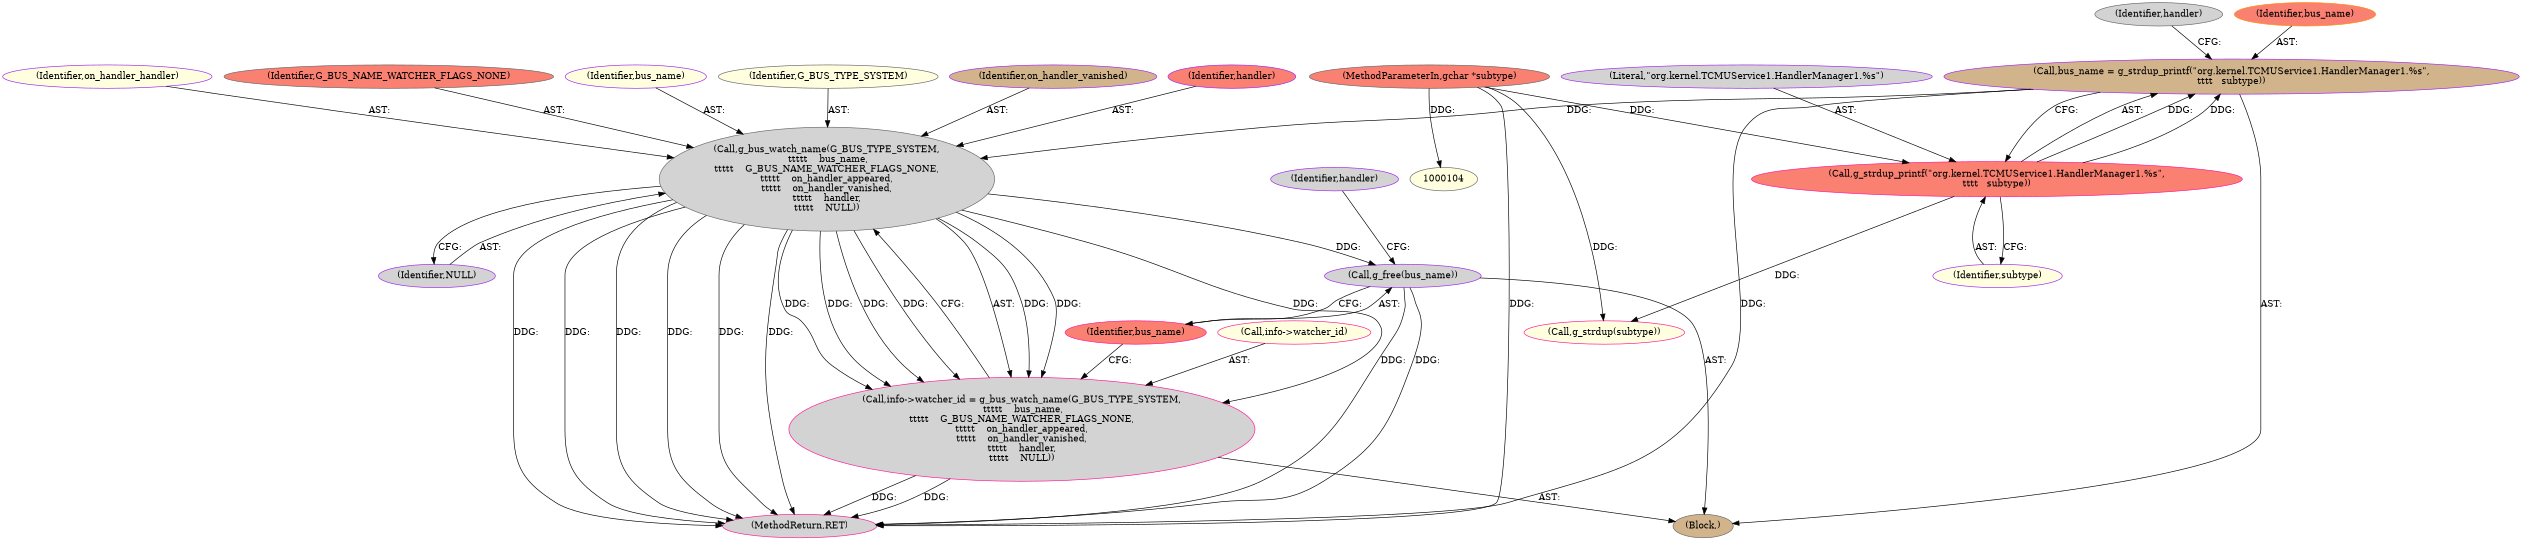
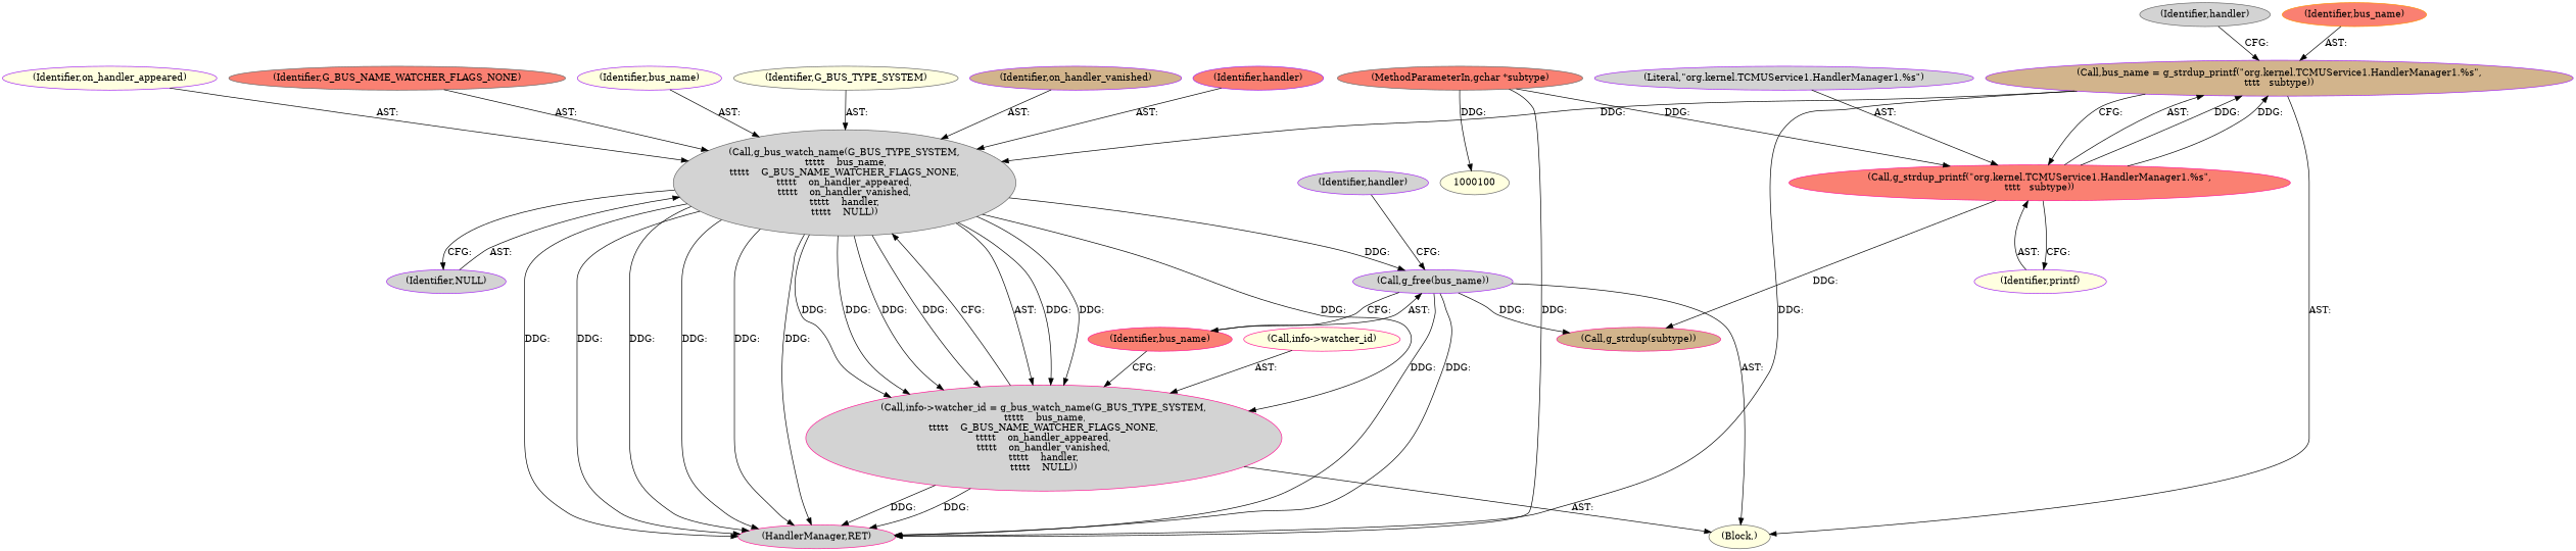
  digraph {
    node [color=purple fillcolor=lightgrey style=filled]
    n1 [fillcolor=tan label="(Call,bus_name = g_strdup_printf(\"org.kernel.TCMUService1.HandlerManager1.%s\",\n\t\t\t\t   subtype))"]
    n2 [color=deeppink fillcolor=salmon label="(Call,g_strdup_printf(\"org.kernel.TCMUService1.HandlerManager1.%s\",\n\t\t\t\t   subtype))"]
    n3 [color=gray40 label="(Call,g_bus_watch_name(G_BUS_TYPE_SYSTEM,\n \t\t\t\t\t    bus_name,\n\t\t\t\t\t    G_BUS_NAME_WATCHER_FLAGS_NONE,\n\t\t\t\t\t    on_handler_appeared,\n\t\t\t\t\t    on_handler_vanished,\n\t\t\t\t\t    handler,\n\t\t\t\t\t    NULL))"]
-   n4 [color=deeppink label="(MethodReturn,RET)"]
-   n5 [color=gray40 fillcolor=tan label="(Block,)"]
-   n6 [fillcolor=lightyellow label="(Identifier,subtype)"]
-   n7 [color=deeppink fillcolor=lightyellow label="(Call,g_strdup(subtype))"]
+   n4 [color=deeppink label="(HandlerManager,RET)"]
+   n5 [color=gray40 fillcolor=lightyellow label="(Block,)"]
+   n6 [fillcolor=lightyellow label="(Identifier,printf)"]
+   n7 [color=deeppink fillcolor=tan label="(Call,g_strdup(subtype))"]
    n8 [color=deeppink label="(Call,info->watcher_id = g_bus_watch_name(G_BUS_TYPE_SYSTEM,\n \t\t\t\t\t    bus_name,\n\t\t\t\t\t    G_BUS_NAME_WATCHER_FLAGS_NONE,\n\t\t\t\t\t    on_handler_appeared,\n\t\t\t\t\t    on_handler_vanished,\n\t\t\t\t\t    handler,\n\t\t\t\t\t    NULL))"]
    n9 [label="(Call,g_free(bus_name))"]
    n10 [label="(Identifier,NULL)"]
    n11 [color=gray40 fillcolor=salmon label="(MethodParameterIn,gchar *subtype)"]
-   1000100 [color=gray40 fillcolor=lightyellow label=1000104]
+   1000100 [color=gray40 fillcolor=lightyellow]
    n13 [color=deeppink fillcolor=salmon label="(Identifier,bus_name)"]
    n14 [fillcolor=tan label="(Identifier,on_handler_vanished)"]
    n15 [fillcolor=salmon label="(Identifier,handler)"]
    n16 [label="(Literal,\"org.kernel.TCMUService1.HandlerManager1.%s\")"]
    n17 [color=gray40 label="(Identifier,handler)"]
-   n18 [fillcolor=lightyellow label="(Identifier,on_handler_handler)"]
+   n18 [fillcolor=lightyellow label="(Identifier,on_handler_appeared)"]
    n19 [color=darkorange fillcolor=salmon label="(Identifier,bus_name)"]
    n20 [color=gray40 fillcolor=salmon label="(Identifier,G_BUS_NAME_WATCHER_FLAGS_NONE)"]
    n21 [fillcolor=lightyellow label="(Identifier,bus_name)"]
    n22 [label="(Identifier,handler)"]
    n23 [color=deeppink fillcolor=lightyellow label="(Call,info->watcher_id)"]
    n24 [color=gray40 fillcolor=lightyellow label="(Identifier,G_BUS_TYPE_SYSTEM)"]
    n1 -> n2 [label="CFG: "]
    n1 -> n3 [label="DDG: "]
    n1 -> n4 [label="DDG: "]
    n1 -> n5 [label="AST: "]
    n2 -> n1 [label="AST: "]
    n2 -> n1 [label="DDG: "]
    n2 -> n1 [label="DDG: "]
    n2 -> n6 [label="CFG: "]
    n2 -> n7 [label="DDG: "]
    n3 -> n4 [label="DDG: "]
    n3 -> n4 [label="DDG: "]
    n3 -> n4 [label="DDG: "]
    n3 -> n4 [label="DDG: "]
    n3 -> n4 [label="DDG: "]
    n3 -> n4 [label="DDG: "]
    n3 -> n8 [label="AST: "]
    n3 -> n8 [label="DDG: "]
    n3 -> n8 [label="DDG: "]
    n3 -> n8 [label="DDG: "]
    n3 -> n8 [label="DDG: "]
    n3 -> n8 [label="DDG: "]
    n3 -> n8 [label="DDG: "]
    n3 -> n8 [label="DDG: "]
    n3 -> n9 [label="DDG: "]
    n3 -> n10 [label="CFG: "]
    n6 -> n2 [label="AST: "]
    n8 -> n3 [label="CFG: "]
    n8 -> n4 [label="DDG: "]
    n8 -> n4 [label="DDG: "]
    n8 -> n5 [label="AST: "]
    n9 -> n4 [label="DDG: "]
    n9 -> n4 [label="DDG: "]
    n9 -> n5 [label="AST: "]
    n9 -> n13 [label="CFG: "]
    n10 -> n3 [label="AST: "]
    n11 -> n2 [label="DDG: "]
    n11 -> n4 [label="DDG: "]
-   n11 -> n7 [label="DDG: "]
+   n9 -> n7 [label="DDG: "]
    n11 -> 1000100 [label="DDG: "]
    n13 -> n8 [label="CFG: "]
    n13 -> n9 [label="AST: "]
    n14 -> n3 [label="AST: "]
    n15 -> n3 [label="AST: "]
    n16 -> n2 [label="AST: "]
    n17 -> n1 [label="CFG: "]
    n18 -> n3 [label="AST: "]
    n19 -> n1 [label="AST: "]
    n20 -> n3 [label="AST: "]
    n21 -> n3 [label="AST: "]
    n22 -> n9 [label="CFG: "]
    n23 -> n8 [label="AST: "]
    n24 -> n3 [label="AST: "]
  }
